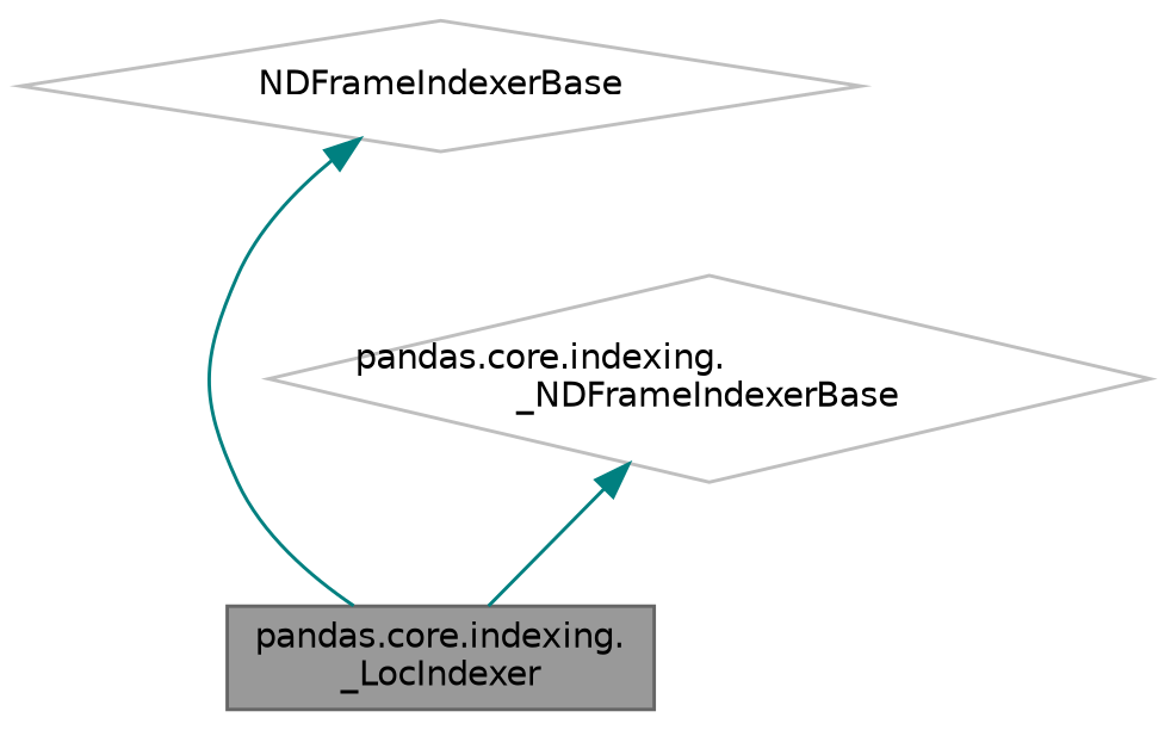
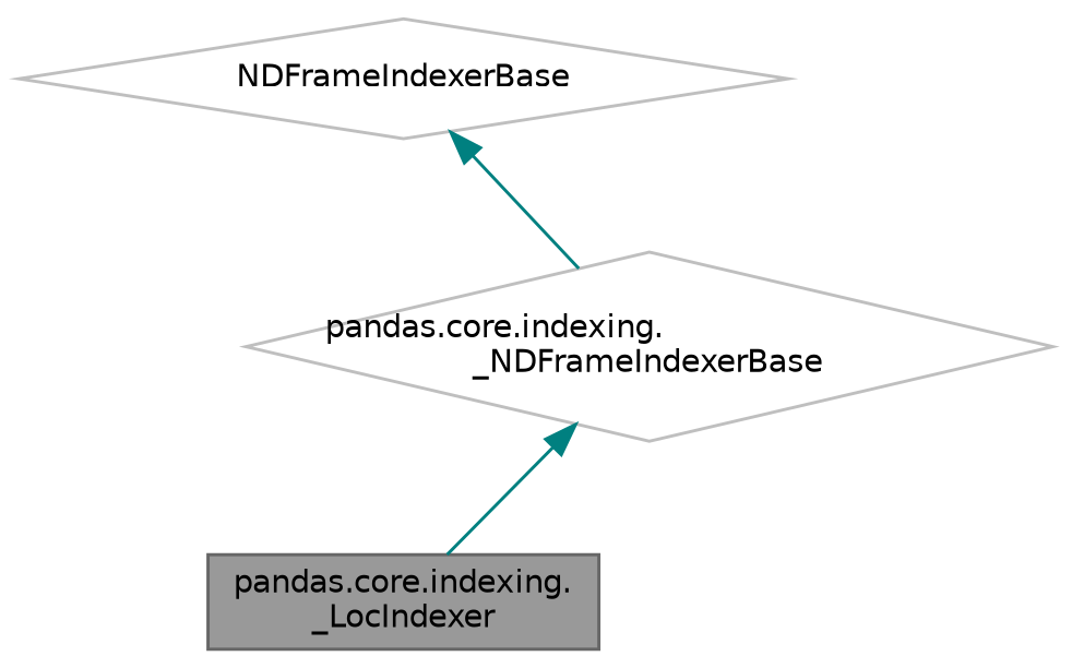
  digraph {
    node [color=grey75 fillcolor=white fontname=Helvetica fontsize=10 shape=diamond style=filled]
    edge [color=teal dir=back fontname=Helvetica fontsize=10 labelfontname=Helvetica labelfontsize=10 style=solid]
    n1 [color=gray40 fillcolor=grey60 fontcolor=black height=0.2 label="pandas.core.indexing.\l_LocIndexer" shape=box width=0.4]
    n2 [height=0.2 label="pandas.core.indexing.\l_NDFrameIndexerBase" width=0.4]
    n3 [height=0.2 label=NDFrameIndexerBase width=0.4]
    n2 -> n1
-   n3 -> n1
+   n3 -> n2
  }
